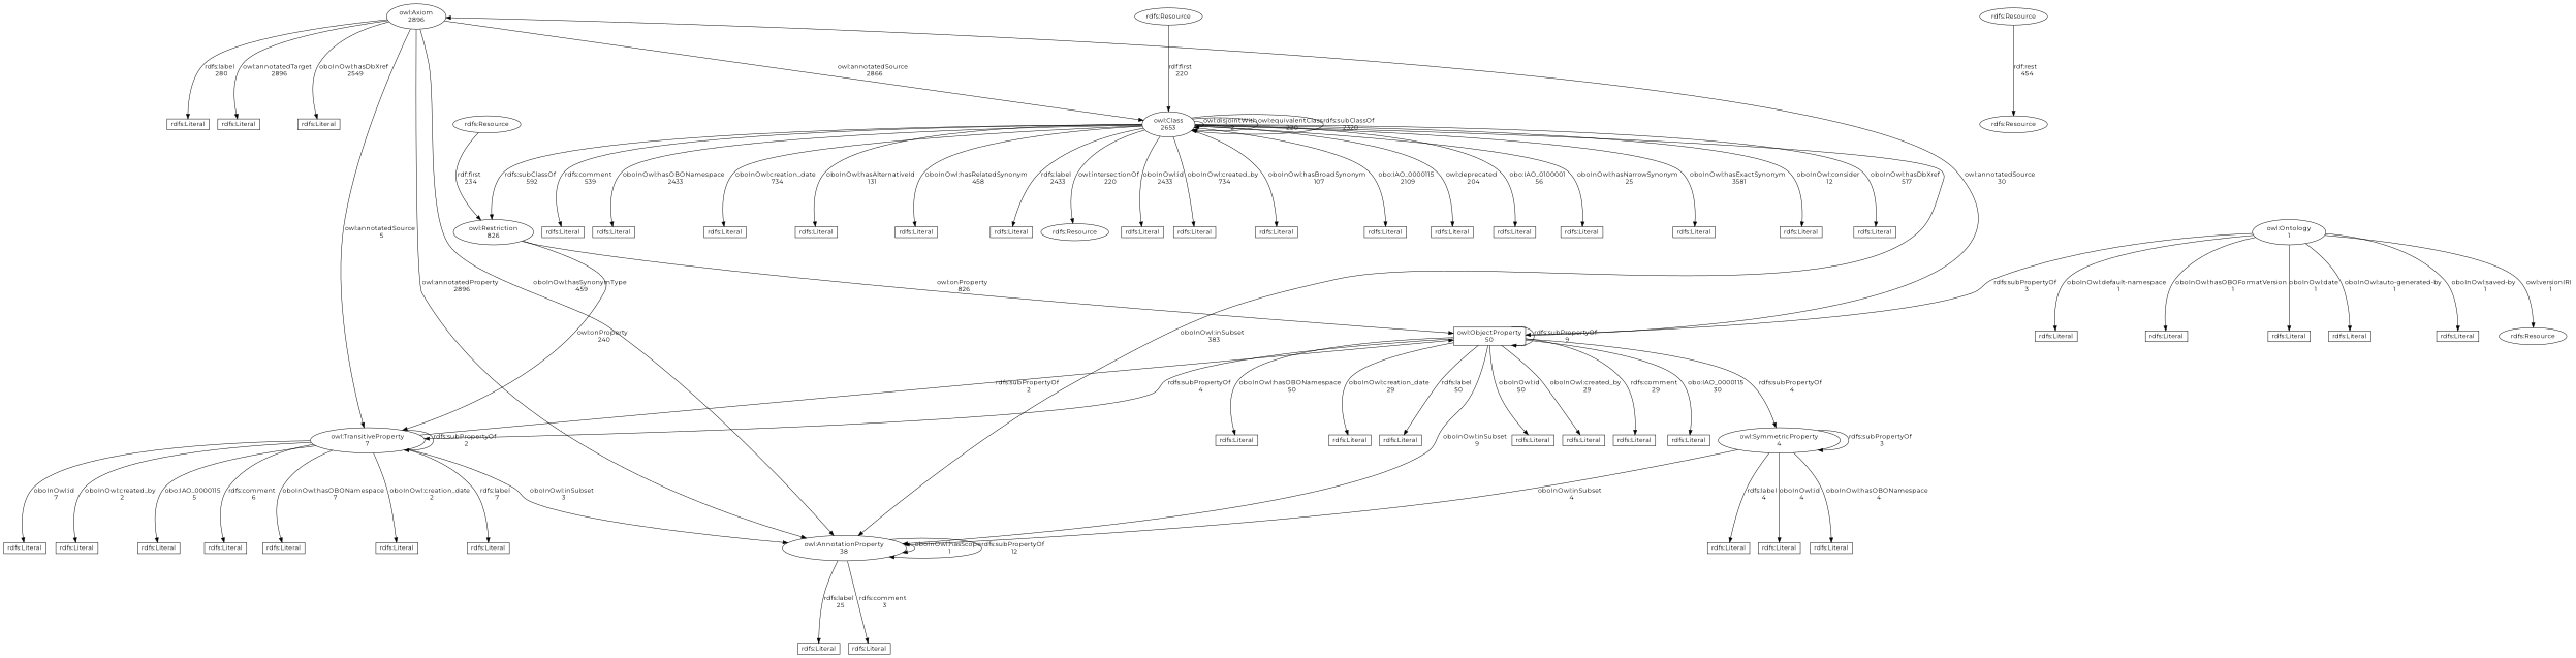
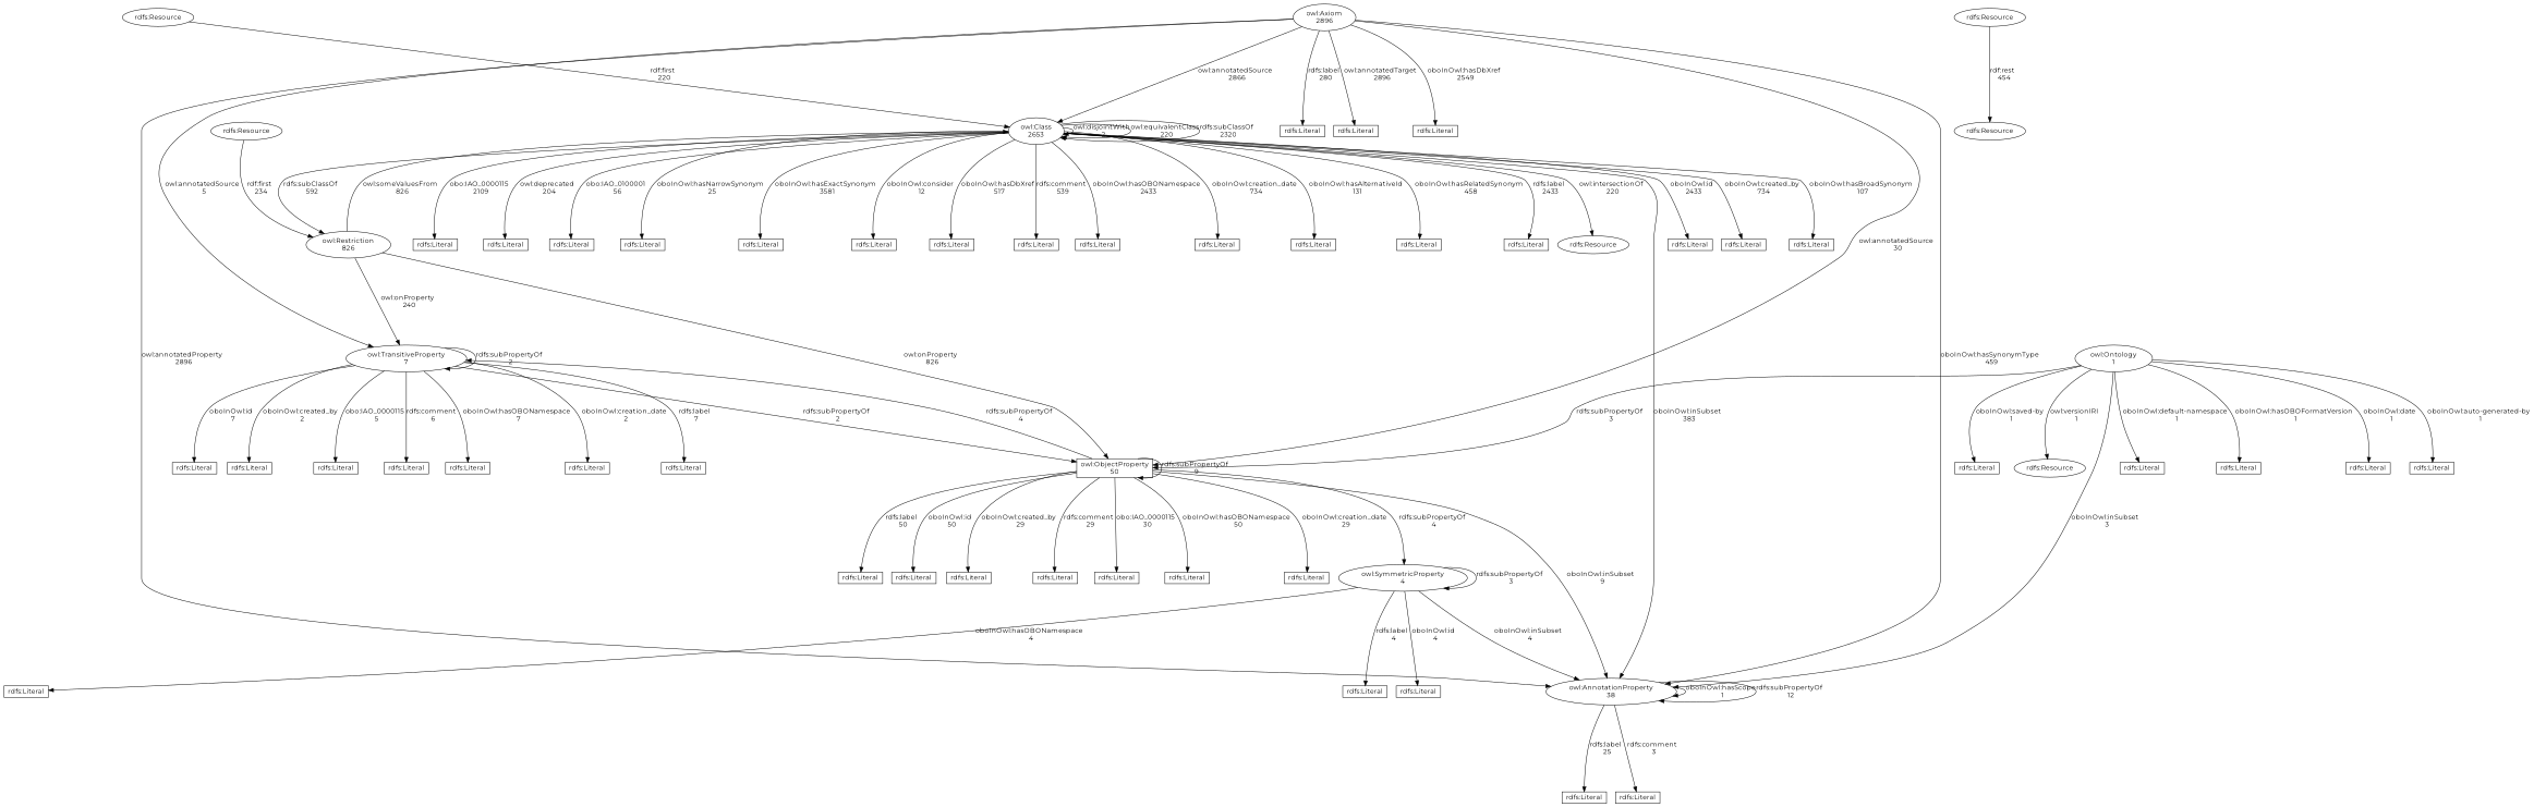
  digraph {
    fontname=Montserrat
    rankdir=TB
    ranksep=2
    node [fontname=Montserrat shape=box]
    edge [fontname=Montserrat]
    n1 [label="owl:AnnotationProperty\n38" shape=""]
    n2 [height=0.3 label="rdfs:Literal"]
    n3 [height=0.3 label="rdfs:Literal"]
    n4 [label="owl:Axiom\n2896" shape=""]
    n5 [label="owl:Class\n2653" shape=""]
    n6 [label="owl:ObjectProperty\n50"]
    n7 [label="owl:TransitiveProperty\n7" shape=""]
    n8 [height=0.3 label="rdfs:Literal"]
    n9 [height=0.3 label="rdfs:Literal"]
    n10 [height=0.3 label="rdfs:Literal"]
    n11 [label="owl:Restriction\n826" shape=""]
    n12 [height=0.3 label="rdfs:Literal"]
    n13 [height=0.3 label="rdfs:Literal"]
    n14 [height=0.3 label="rdfs:Literal"]
    n15 [height=0.3 label="rdfs:Literal"]
    n16 [height=0.3 label="rdfs:Literal"]
    n17 [height=0.3 label="rdfs:Literal"]
    n18 [height=0.3 label="rdfs:Literal"]
    n19 [height=0.3 label="rdfs:Literal"]
    n20 [height=0.3 label="rdfs:Literal"]
    n21 [height=0.3 label="rdfs:Literal"]
    n22 [height=0.3 label="rdfs:Literal"]
    n23 [height=0.3 label="rdfs:Literal"]
    n24 [height=0.3 label="rdfs:Literal"]
    n25 [height=0.3 label="rdfs:Literal"]
    n26 [height=0.3 label="rdfs:Literal"]
    n27 [height=0.3 label="rdfs:Literal"]
    n28 [label="rdfs:Resource" shape=""]
    n29 [label="owl:SymmetricProperty\n4" shape=""]
    n30 [height=0.3 label="rdfs:Literal"]
    n31 [height=0.3 label="rdfs:Literal"]
    n32 [height=0.3 label="rdfs:Literal"]
    n33 [height=0.3 label="rdfs:Literal"]
    n34 [height=0.3 label="rdfs:Literal"]
    n35 [height=0.3 label="rdfs:Literal"]
    n36 [height=0.3 label="rdfs:Literal"]
    n37 [height=0.3 label="rdfs:Literal"]
    n38 [height=0.3 label="rdfs:Literal"]
    n39 [height=0.3 label="rdfs:Literal"]
    n40 [height=0.3 label="rdfs:Literal"]
    n41 [height=0.3 label="rdfs:Literal"]
    n42 [height=0.3 label="rdfs:Literal"]
    n43 [height=0.3 label="rdfs:Literal"]
    n44 [height=0.3 label="rdfs:Literal"]
    n45 [height=0.3 label="rdfs:Literal"]
    n46 [height=0.3 label="rdfs:Literal"]
    n47 [label="owl:Ontology\n1" shape=""]
    n48 [height=0.3 label="rdfs:Literal"]
    n49 [height=0.3 label="rdfs:Literal"]
    n50 [height=0.3 label="rdfs:Literal"]
    n51 [height=0.3 label="rdfs:Literal"]
    n52 [height=0.3 label="rdfs:Literal"]
    n53 [label="rdfs:Resource" shape=""]
    n54 [label="rdfs:Resource" shape=""]
    n55 [label="rdfs:Resource" shape=""]
    n56 [label="rdfs:Resource" shape=""]
    n57 [label="rdfs:Resource" shape=""]
    n1 -> n1 [label="oboInOwl:hasScope\n  1"]
    n1 -> n1 [label="rdfs:subPropertyOf\n  12"]
    n1 -> n2 [label="rdfs:label\n  25"]
    n1 -> n3 [label="rdfs:comment\n  3"]
    n4 -> n1 [label="oboInOwl:hasSynonymType\n  459"]
    n4 -> n1 [label="owl:annotatedProperty\n  2896"]
    n4 -> n5 [label="owl:annotatedSource\n  2866"]
-   n6 -> n4 [label="owl:annotatedSource\n  30"]
+   n4 -> n6 [label="owl:annotatedSource\n  30"]
    n4 -> n7 [label="owl:annotatedSource\n  5"]
    n4 -> n8 [label="rdfs:label\n  280"]
    n4 -> n9 [label="owl:annotatedTarget\n  2896"]
    n4 -> n10 [label="oboInOwl:hasDbXref\n  2549"]
    n5 -> n1 [label="oboInOwl:inSubset\n  383"]
    n5 -> n5 [label="owl:disjointWith\n  2"]
    n5 -> n5 [label="owl:equivalentClass\n  220"]
    n5 -> n5 [label="rdfs:subClassOf\n  2320"]
    n5 -> n11 [label="rdfs:subClassOf\n  592"]
    n5 -> n12 [label="oboInOwl:id\n  2433"]
    n5 -> n13 [label="oboInOwl:created_by\n  734"]
    n5 -> n14 [label="oboInOwl:hasBroadSynonym\n  107"]
    n5 -> n15 [label="obo:IAO_0000115\n  2109"]
    n5 -> n16 [label="owl:deprecated\n  204"]
    n5 -> n17 [label="obo:IAO_0100001\n  56"]
    n5 -> n18 [label="oboInOwl:hasNarrowSynonym\n  25"]
    n5 -> n19 [label="oboInOwl:hasExactSynonym\n  3581"]
    n5 -> n20 [label="oboInOwl:consider\n  12"]
    n5 -> n21 [label="oboInOwl:hasDbXref\n  517"]
    n5 -> n22 [label="rdfs:comment\n  539"]
    n5 -> n23 [label="oboInOwl:hasOBONamespace\n  2433"]
    n5 -> n24 [label="oboInOwl:creation_date\n  734"]
    n5 -> n25 [label="oboInOwl:hasAlternativeId\n  131"]
    n5 -> n26 [label="oboInOwl:hasRelatedSynonym\n  458"]
    n5 -> n27 [label="rdfs:label\n  2433"]
    n5 -> n28 [label="owl:intersectionOf\n  220"]
    n6 -> n1 [label="oboInOwl:inSubset\n  9"]
    n6 -> n6 [label="rdfs:subPropertyOf\n  9"]
    n6 -> n7 [label="rdfs:subPropertyOf\n  4"]
    n6 -> n29 [label="rdfs:subPropertyOf\n  4"]
    n6 -> n30 [label="rdfs:label\n  50"]
    n6 -> n31 [label="oboInOwl:id\n  50"]
    n6 -> n32 [label="oboInOwl:created_by\n  29"]
    n6 -> n33 [label="rdfs:comment\n  29"]
    n6 -> n34 [label="obo:IAO_0000115\n  30"]
    n6 -> n35 [label="oboInOwl:hasOBONamespace\n  50"]
    n6 -> n36 [label="oboInOwl:creation_date\n  29"]
-   n7 -> n1 [label="oboInOwl:inSubset\n  3"]
+   n47 -> n1 [label="oboInOwl:inSubset\n  3"]
    n7 -> n6 [label="rdfs:subPropertyOf\n  2"]
    n7 -> n7 [label="rdfs:subPropertyOf\n  2"]
    n7 -> n37 [label="oboInOwl:id\n  7"]
    n7 -> n38 [label="oboInOwl:created_by\n  2"]
    n7 -> n39 [label="obo:IAO_0000115\n  5"]
    n7 -> n40 [label="rdfs:comment\n  6"]
    n7 -> n41 [label="oboInOwl:hasOBONamespace\n  7"]
    n7 -> n42 [label="oboInOwl:creation_date\n  2"]
    n7 -> n43 [label="rdfs:label\n  7"]
+   n11 -> n5 [label="owl:someValuesFrom\n  826"]
    n11 -> n6 [label="owl:onProperty\n  826"]
    n11 -> n7 [label="owl:onProperty\n  240"]
    n29 -> n1 [label="oboInOwl:inSubset\n  4"]
    n29 -> n29 [label="rdfs:subPropertyOf\n  3"]
    n29 -> n44 [label="rdfs:label\n  4"]
    n29 -> n45 [label="oboInOwl:id\n  4"]
    n29 -> n46 [label="oboInOwl:hasOBONamespace\n  4"]
    n47 -> n6 [label="rdfs:subPropertyOf\n  3"]
    n47 -> n48 [label="oboInOwl:default-namespace\n  1"]
    n47 -> n49 [label="oboInOwl:hasOBOFormatVersion\n  1"]
    n47 -> n50 [label="oboInOwl:date\n  1"]
    n47 -> n51 [label="oboInOwl:auto-generated-by\n  1"]
    n47 -> n52 [label="oboInOwl:saved-by\n  1"]
    n47 -> n53 [label="owl:versionIRI\n  1"]
    n54 -> n55 [label="rdf:rest\n  454"]
    n56 -> n11 [label="rdf:first\n  234"]
    n57 -> n5 [label="rdf:first\n  220"]
  }
